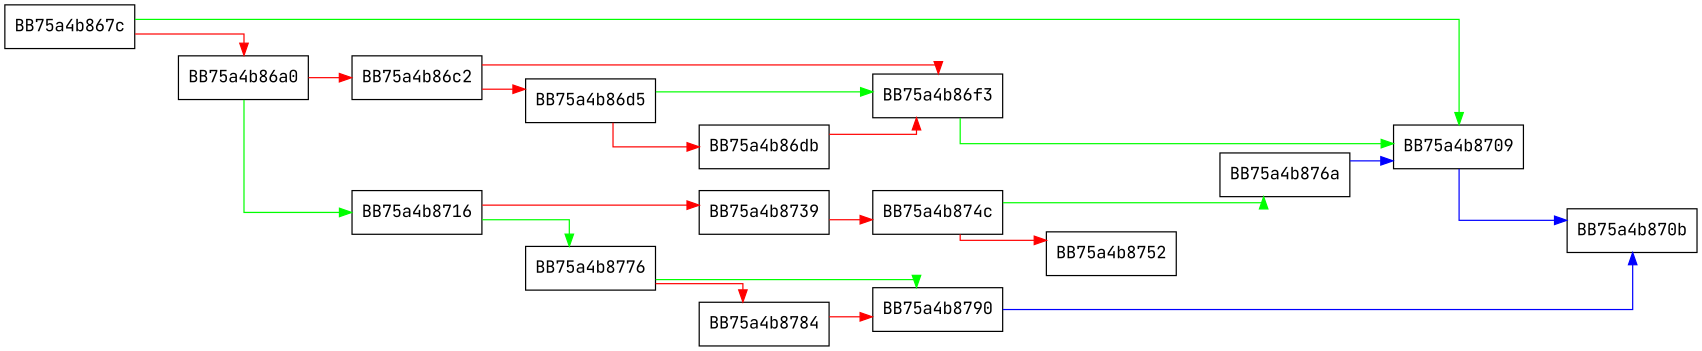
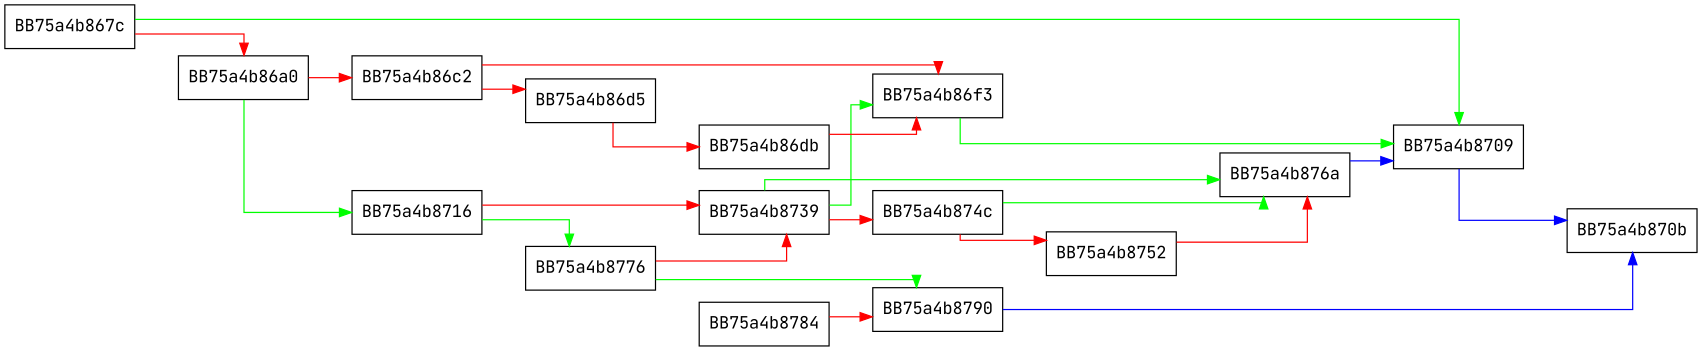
  digraph {
    fontname="JetBrains Mono"
    rankdir=LR
    splines=ortho
    node [fontname="JetBrains Mono" shape=box]
    edge [color=red fontname="JetBrains Mono"]
    BB75a4b867c
    BB75a4b8709
    BB75a4b86a0
    BB75a4b870b
    BB75a4b8716
    BB75a4b86c2
    BB75a4b8776
    BB75a4b8739
    BB75a4b86f3
    BB75a4b86d5
    BB75a4b8790
    BB75a4b8784
    BB75a4b876a
    BB75a4b874c
    BB75a4b86db
    BB75a4b8752
    BB75a4b867c -> BB75a4b8709 [color=green]
    BB75a4b867c -> BB75a4b86a0
    BB75a4b8709 -> BB75a4b870b [color=blue]
    BB75a4b86a0 -> BB75a4b8716 [color=green]
    BB75a4b86a0 -> BB75a4b86c2
    BB75a4b8716 -> BB75a4b8776 [color=green]
    BB75a4b8716 -> BB75a4b8739
    BB75a4b86c2 -> BB75a4b86f3
    BB75a4b86c2 -> BB75a4b86d5
    BB75a4b8776 -> BB75a4b8790 [color=green]
-   BB75a4b8776 -> BB75a4b8784
+   BB75a4b8776 -> BB75a4b8739
+   BB75a4b8739 -> BB75a4b876a [color=green]
    BB75a4b8739 -> BB75a4b874c
    BB75a4b86f3 -> BB75a4b8709 [color=green]
-   BB75a4b86d5 -> BB75a4b86f3 [color=green]
+   BB75a4b8739 -> BB75a4b86f3 [color=green]
    BB75a4b86d5 -> BB75a4b86db
    BB75a4b8790 -> BB75a4b870b [color=blue]
    BB75a4b8784 -> BB75a4b8790
    BB75a4b876a -> BB75a4b8709 [color=blue]
    BB75a4b874c -> BB75a4b876a [color=green]
    BB75a4b874c -> BB75a4b8752
    BB75a4b86db -> BB75a4b86f3
+   BB75a4b8752 -> BB75a4b876a
  }
